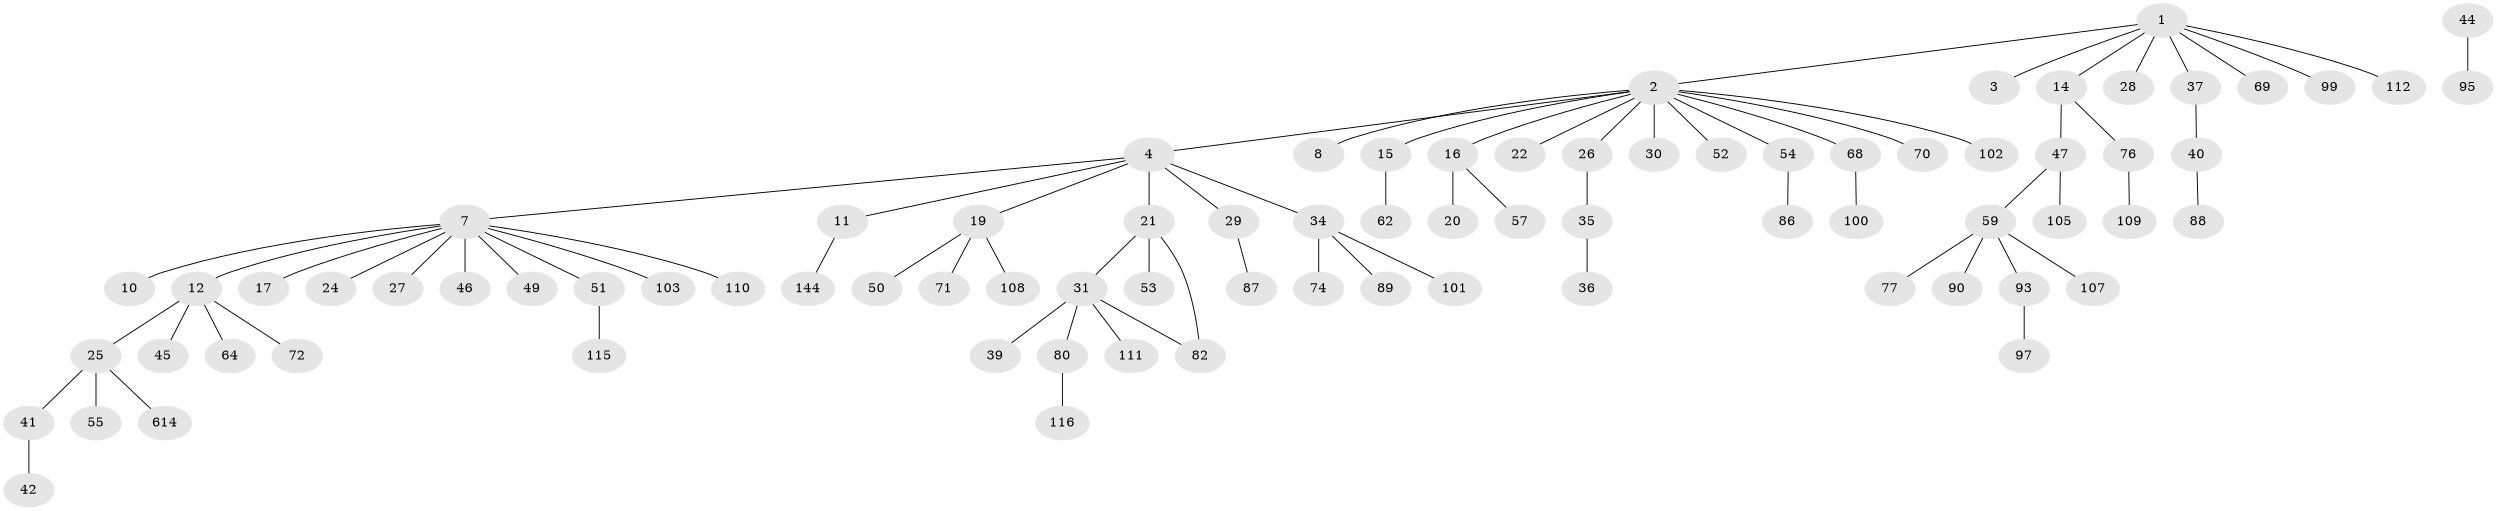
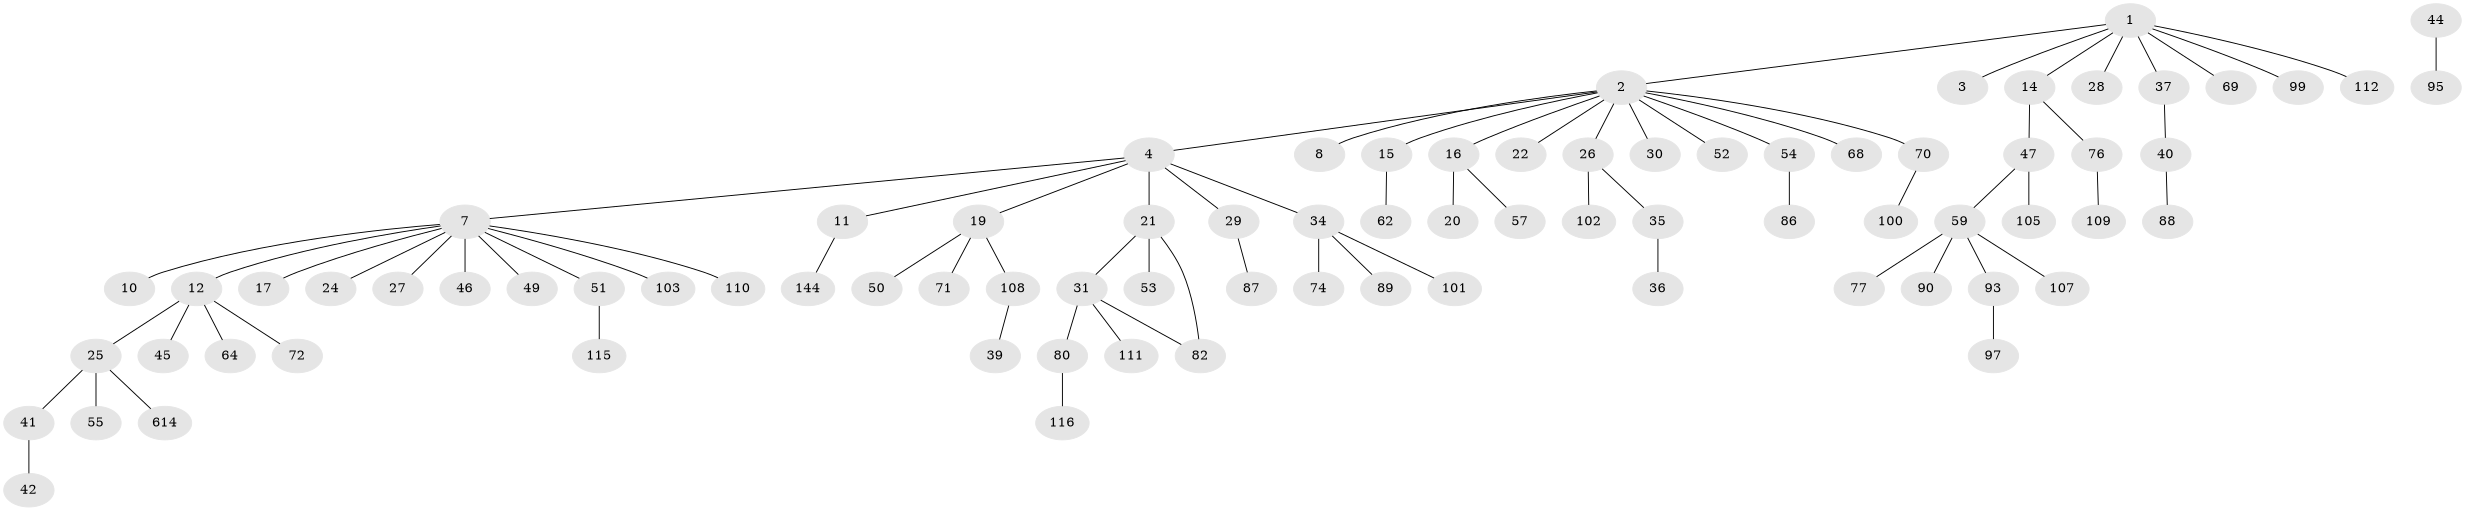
  graph {
    node [color=gray90 style=filled]
    1 [super="+6"]
    2 [super="+5"]
    3
    14 [super="+23"]
    28
    37
    69 [super="+96"]
    99
    112
    4 [super="+13"]
    8
    15 [super="+58"]
    16
    22 [super="+33"]
    26 [super="+48"]
    30
    52 [super="+66"]
    54 [super="+61"]
    68
    70 [super="+85"]
    102
    47 [super="+92"]
    76
    40
    7 [super="+9"]
    11 [super="+79"]
    19 [super="+38"]
    21 [super="+119"]
    29 [super="+83"]
    34 [super="+43"]
    62
    20
    57 [super="+113"]
    35
    86 [super="+106"]
    100
    10 [super="+32"]
    12 [super="+18"]
    17
    24
    27 [super="+73"]
    46
    49 [super="+56"]
    51 [super="+98"]
    103
    110
    n47 [label=144]
    50
    71
    108
    31 [super="+78"]
    53 [super="+67"]
    82
    87
    74
    89
    101
    25 [super="+65"]
    45 [super="+75"]
    64
    72
    115
    41 [super="+63"]
    55 [super="+118"]
    n65 [label=614]
    59 [super="+91"]
    105
    109
    39
    80 [super="+81"]
    111
    44
    95
    36 [super="+84"]
    42 [super="+60"]
    116
    88
    77
    90
    93 [super="+94"]
    107 [super="+117"]
    97
    1 -- 2
    1 -- 3
    1 -- 14
    1 -- 28
    1 -- 37
    1 -- 69
    1 -- 99
    1 -- 112
    2 -- 4
    2 -- 8
    2 -- 15
    2 -- 16
    2 -- 22
    2 -- 26
    2 -- 30
    2 -- 52
    2 -- 54
    2 -- 68
    2 -- 70
-   2 -- 102
+   26 -- 102
    14 -- 47
    14 -- 76
    37 -- 40
    4 -- 7
    4 -- 11
    4 -- 19
    4 -- 21
    4 -- 29
    4 -- 34
    15 -- 62
    16 -- 20
    16 -- 57
    26 -- 35
    54 -- 86
-   68 -- 100
+   70 -- 100
    47 -- 59
    47 -- 105
    76 -- 109
    40 -- 88
    7 -- 10
    7 -- 12
    7 -- 17
    7 -- 24
    7 -- 27
    7 -- 46
    7 -- 49
    7 -- 51
    7 -- 103
    7 -- 110
    11 -- n47
    19 -- 50
    19 -- 71
    19 -- 108
    21 -- 31
    21 -- 53
    21 -- 82
    29 -- 87
    34 -- 74
    34 -- 89
    34 -- 101
    35 -- 36
    12 -- 25
    12 -- 45
    12 -- 64
    12 -- 72
    51 -- 115
    31 -- 82
-   31 -- 39
+   108 -- 39
    31 -- 80
    31 -- 111
    25 -- 41
    25 -- 55
    25 -- n65
    41 -- 42
    59 -- 77
    59 -- 90
    59 -- 93
    59 -- 107
    80 -- 116
    44 -- 95
    93 -- 97
  }
